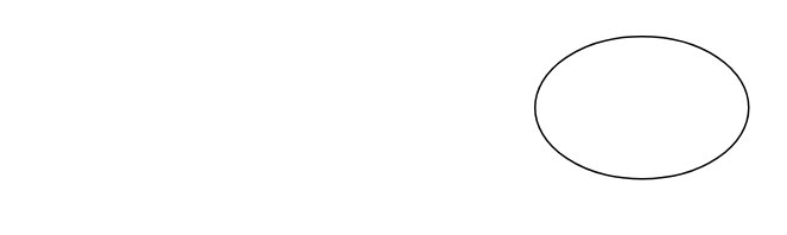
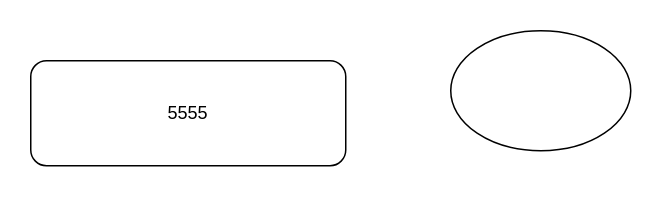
  <mxCell id="0" />
  <mxCell id="1" parent="0" />
+ <mxCell id="2" value="5555" style="rounded=1;whiteSpace=wrap;html=1;" vertex="1" parent="1"><mxGeometry x="20" y="40" width="210" height="70" as="geometry" /></mxCell>
  <mxCell id="3" value="" style="ellipse;whiteSpace=wrap;html=1;" vertex="1" parent="1"><mxGeometry x="300" y="20" width="120" height="80" as="geometry" /></mxCell>
